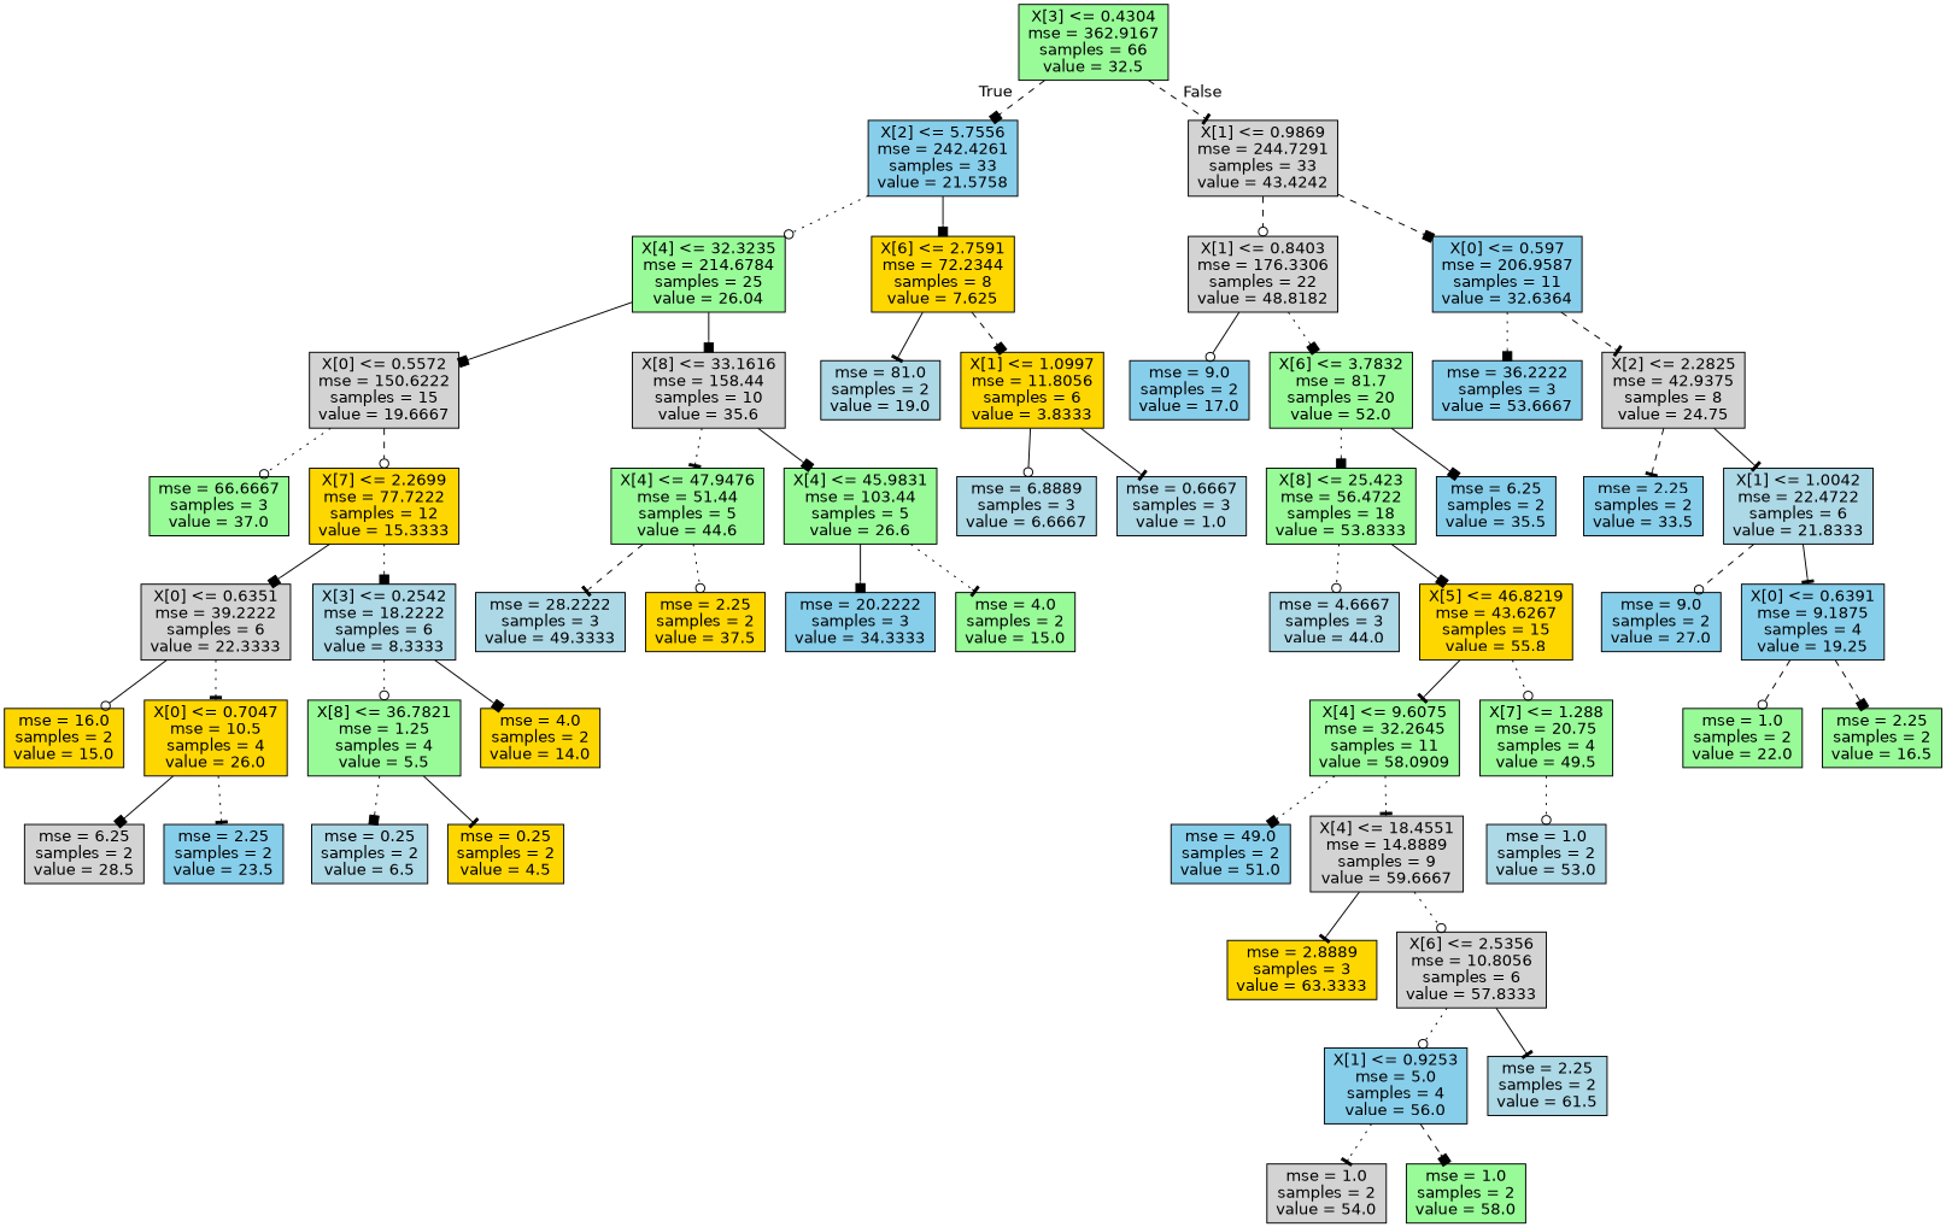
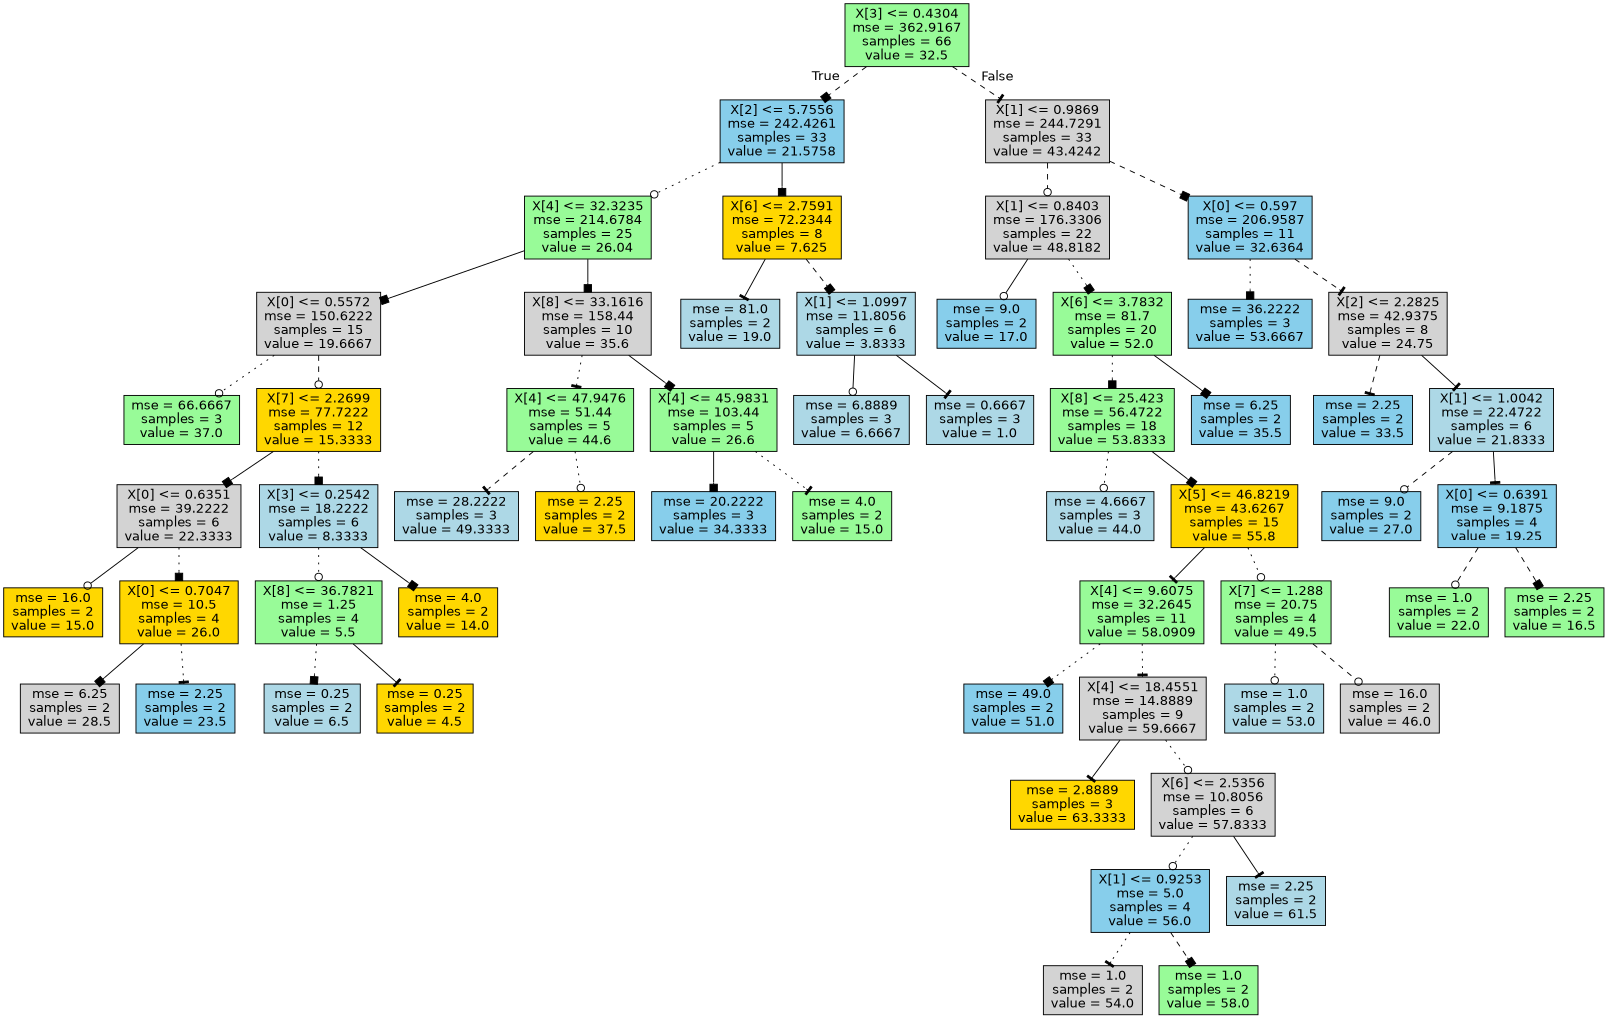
  digraph {
    fontname="DejaVu Sans"
    node [fillcolor=palegreen fontname="DejaVu Sans" shape=box style=filled]
    edge [arrowhead=box fontname="DejaVu Sans" style=dotted]
    n1 [label="X[3] <= 0.4304\nmse = 362.9167\nsamples = 66\nvalue = 32.5"]
    n2 [fillcolor=skyblue label="X[2] <= 5.7556\nmse = 242.4261\nsamples = 33\nvalue = 21.5758"]
    n3 [fillcolor=lightgrey label="X[1] <= 0.9869\nmse = 244.7291\nsamples = 33\nvalue = 43.4242"]
    n4 [label="X[4] <= 32.3235\nmse = 214.6784\nsamples = 25\nvalue = 26.04"]
    n5 [fillcolor=gold label="X[6] <= 2.7591\nmse = 72.2344\nsamples = 8\nvalue = 7.625"]
    n6 [fillcolor=lightgrey label="X[1] <= 0.8403\nmse = 176.3306\nsamples = 22\nvalue = 48.8182"]
    n7 [fillcolor=skyblue label="X[0] <= 0.597\nmse = 206.9587\nsamples = 11\nvalue = 32.6364"]
    n8 [fillcolor=lightgrey label="X[0] <= 0.5572\nmse = 150.6222\nsamples = 15\nvalue = 19.6667"]
    n9 [fillcolor=lightgrey label="X[8] <= 33.1616\nmse = 158.44\nsamples = 10\nvalue = 35.6"]
    n10 [fillcolor=lightblue label="mse = 81.0\nsamples = 2\nvalue = 19.0"]
-   n11 [fillcolor=gold label="X[1] <= 1.0997\nmse = 11.8056\nsamples = 6\nvalue = 3.8333"]
+   n11 [fillcolor=lightblue label="X[1] <= 1.0997\nmse = 11.8056\nsamples = 6\nvalue = 3.8333"]
    n12 [label="mse = 66.6667\nsamples = 3\nvalue = 37.0"]
    n13 [fillcolor=gold label="X[7] <= 2.2699\nmse = 77.7222\nsamples = 12\nvalue = 15.3333"]
    n14 [label="X[4] <= 47.9476\nmse = 51.44\nsamples = 5\nvalue = 44.6"]
    n15 [label="X[4] <= 45.9831\nmse = 103.44\nsamples = 5\nvalue = 26.6"]
    n16 [fillcolor=lightgrey label="X[0] <= 0.6351\nmse = 39.2222\nsamples = 6\nvalue = 22.3333"]
    n17 [fillcolor=lightblue label="X[3] <= 0.2542\nmse = 18.2222\nsamples = 6\nvalue = 8.3333"]
    n18 [fillcolor=gold label="mse = 16.0\nsamples = 2\nvalue = 15.0"]
    n19 [fillcolor=gold label="X[0] <= 0.7047\nmse = 10.5\nsamples = 4\nvalue = 26.0"]
    n20 [label="X[8] <= 36.7821\nmse = 1.25\nsamples = 4\nvalue = 5.5"]
    n21 [fillcolor=gold label="mse = 4.0\nsamples = 2\nvalue = 14.0"]
    n22 [fillcolor=lightgrey label="mse = 6.25\nsamples = 2\nvalue = 28.5"]
    n23 [fillcolor=skyblue label="mse = 2.25\nsamples = 2\nvalue = 23.5"]
    n24 [fillcolor=lightblue label="mse = 0.25\nsamples = 2\nvalue = 6.5"]
    n25 [fillcolor=gold label="mse = 0.25\nsamples = 2\nvalue = 4.5"]
    n26 [fillcolor=lightblue label="mse = 28.2222\nsamples = 3\nvalue = 49.3333"]
    n27 [fillcolor=gold label="mse = 2.25\nsamples = 2\nvalue = 37.5"]
    n28 [fillcolor=skyblue label="mse = 20.2222\nsamples = 3\nvalue = 34.3333"]
    n29 [label="mse = 4.0\nsamples = 2\nvalue = 15.0"]
    n30 [fillcolor=lightblue label="mse = 6.8889\nsamples = 3\nvalue = 6.6667"]
    n31 [fillcolor=lightblue label="mse = 0.6667\nsamples = 3\nvalue = 1.0"]
    n32 [fillcolor=skyblue label="mse = 9.0\nsamples = 2\nvalue = 17.0"]
    n33 [label="X[6] <= 3.7832\nmse = 81.7\nsamples = 20\nvalue = 52.0"]
    n34 [fillcolor=skyblue label="mse = 36.2222\nsamples = 3\nvalue = 53.6667"]
    n35 [fillcolor=lightgrey label="X[2] <= 2.2825\nmse = 42.9375\nsamples = 8\nvalue = 24.75"]
    n36 [label="X[8] <= 25.423\nmse = 56.4722\nsamples = 18\nvalue = 53.8333"]
    n37 [fillcolor=skyblue label="mse = 6.25\nsamples = 2\nvalue = 35.5"]
    n38 [fillcolor=lightblue label="mse = 4.6667\nsamples = 3\nvalue = 44.0"]
    n39 [fillcolor=gold label="X[5] <= 46.8219\nmse = 43.6267\nsamples = 15\nvalue = 55.8"]
    n40 [label="X[4] <= 9.6075\nmse = 32.2645\nsamples = 11\nvalue = 58.0909"]
    n41 [label="X[7] <= 1.288\nmse = 20.75\nsamples = 4\nvalue = 49.5"]
    n42 [fillcolor=skyblue label="mse = 49.0\nsamples = 2\nvalue = 51.0"]
    n43 [fillcolor=lightgrey label="X[4] <= 18.4551\nmse = 14.8889\nsamples = 9\nvalue = 59.6667"]
    n44 [fillcolor=lightblue label="mse = 1.0\nsamples = 2\nvalue = 53.0"]
+   n45 [fillcolor=lightgrey label="mse = 16.0\nsamples = 2\nvalue = 46.0"]
    n46 [fillcolor=gold label="mse = 2.8889\nsamples = 3\nvalue = 63.3333"]
    n47 [fillcolor=lightgrey label="X[6] <= 2.5356\nmse = 10.8056\nsamples = 6\nvalue = 57.8333"]
    n48 [fillcolor=skyblue label="X[1] <= 0.9253\nmse = 5.0\nsamples = 4\nvalue = 56.0"]
    n49 [fillcolor=lightblue label="mse = 2.25\nsamples = 2\nvalue = 61.5"]
    n50 [fillcolor=lightgrey label="mse = 1.0\nsamples = 2\nvalue = 54.0"]
    n51 [label="mse = 1.0\nsamples = 2\nvalue = 58.0"]
    n52 [fillcolor=skyblue label="mse = 2.25\nsamples = 2\nvalue = 33.5"]
    n53 [fillcolor=lightblue label="X[1] <= 1.0042\nmse = 22.4722\nsamples = 6\nvalue = 21.8333"]
    n54 [fillcolor=skyblue label="mse = 9.0\nsamples = 2\nvalue = 27.0"]
    n55 [fillcolor=skyblue label="X[0] <= 0.6391\nmse = 9.1875\nsamples = 4\nvalue = 19.25"]
    n56 [label="mse = 1.0\nsamples = 2\nvalue = 22.0"]
    n57 [label="mse = 2.25\nsamples = 2\nvalue = 16.5"]
    n1 -> n2 [headlabel=True labelangle=45 labeldistance=2.5 style=dashed]
    n1 -> n3 [arrowhead=tee headlabel=False labelangle=-45 labeldistance=2.5 style=dashed]
    n2 -> n4 [arrowhead=odot]
    n2 -> n5 [style=solid]
    n3 -> n6 [arrowhead=odot style=dashed]
    n3 -> n7 [style=dashed]
    n4 -> n8 [style=solid]
    n4 -> n9 [style=solid]
    n5 -> n10 [arrowhead=tee style=solid]
    n5 -> n11 [style=dashed]
    n6 -> n32 [arrowhead=odot style=solid]
    n6 -> n33
    n7 -> n34
    n7 -> n35 [arrowhead=tee style=dashed]
    n8 -> n12 [arrowhead=odot]
    n8 -> n13 [arrowhead=odot style=dashed]
    n9 -> n14 [arrowhead=tee]
    n9 -> n15 [style=solid]
    n11 -> n30 [arrowhead=odot style=solid]
    n11 -> n31 [arrowhead=tee style=solid]
    n13 -> n16 [style=solid]
    n13 -> n17
    n14 -> n26 [arrowhead=tee style=dashed]
    n14 -> n27 [arrowhead=odot]
    n15 -> n28 [style=solid]
    n15 -> n29 [arrowhead=tee]
    n16 -> n18 [arrowhead=odot style=solid]
-   n16 -> n19 [arrowhead=tee]
+   n16 -> n19
    n17 -> n20 [arrowhead=odot]
    n17 -> n21 [style=solid]
    n19 -> n22 [style=solid]
    n19 -> n23 [arrowhead=tee]
    n20 -> n24
    n20 -> n25 [arrowhead=tee style=solid]
    n33 -> n36
    n33 -> n37 [style=solid]
    n35 -> n52 [arrowhead=tee style=dashed]
    n35 -> n53 [arrowhead=tee style=solid]
    n36 -> n38 [arrowhead=odot]
    n36 -> n39 [style=solid]
    n39 -> n40 [arrowhead=tee style=solid]
    n39 -> n41 [arrowhead=odot]
    n40 -> n42
    n40 -> n43 [arrowhead=tee]
    n41 -> n44 [arrowhead=odot]
+   n41 -> n45 [arrowhead=odot style=dashed]
    n43 -> n46 [arrowhead=tee style=solid]
    n43 -> n47 [arrowhead=odot]
    n47 -> n48 [arrowhead=odot]
    n47 -> n49 [arrowhead=tee style=solid]
    n48 -> n50 [arrowhead=tee]
    n48 -> n51 [style=dashed]
    n53 -> n54 [arrowhead=odot style=dashed]
    n53 -> n55 [arrowhead=tee style=solid]
    n55 -> n56 [arrowhead=odot style=dashed]
    n55 -> n57 [style=dashed]
  }
